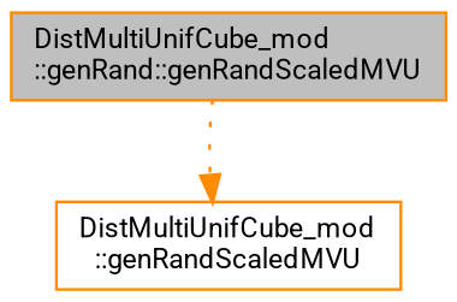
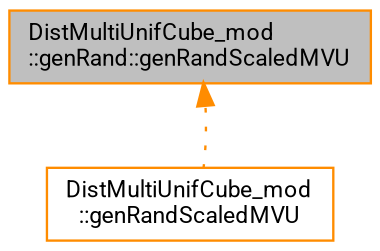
  digraph {
    rankdir=TB
    fontname=Roboto
    node [color=darkorange fontname=Roboto fontsize=10 shape=record style=filled]
    n1 [fillcolor=grey75 fontcolor=black height=0.2 label="DistMultiUnifCube_mod\l::genRand::genRandScaledMVU" width=0.4]
    n2 [fillcolor=white height=0.2 label="DistMultiUnifCube_mod\l::genRandScaledMVU" width=0.4]
-   n1 -> n2 [color=darkorange fontname=Roboto fontsize=10 labelfontname=Helvetica labelfontsize=10 style=dotted]
+   n2 -> n1 [color=darkorange fontname=Roboto fontsize=10 labelfontname=Helvetica labelfontsize=10 style=dotted]
  }
